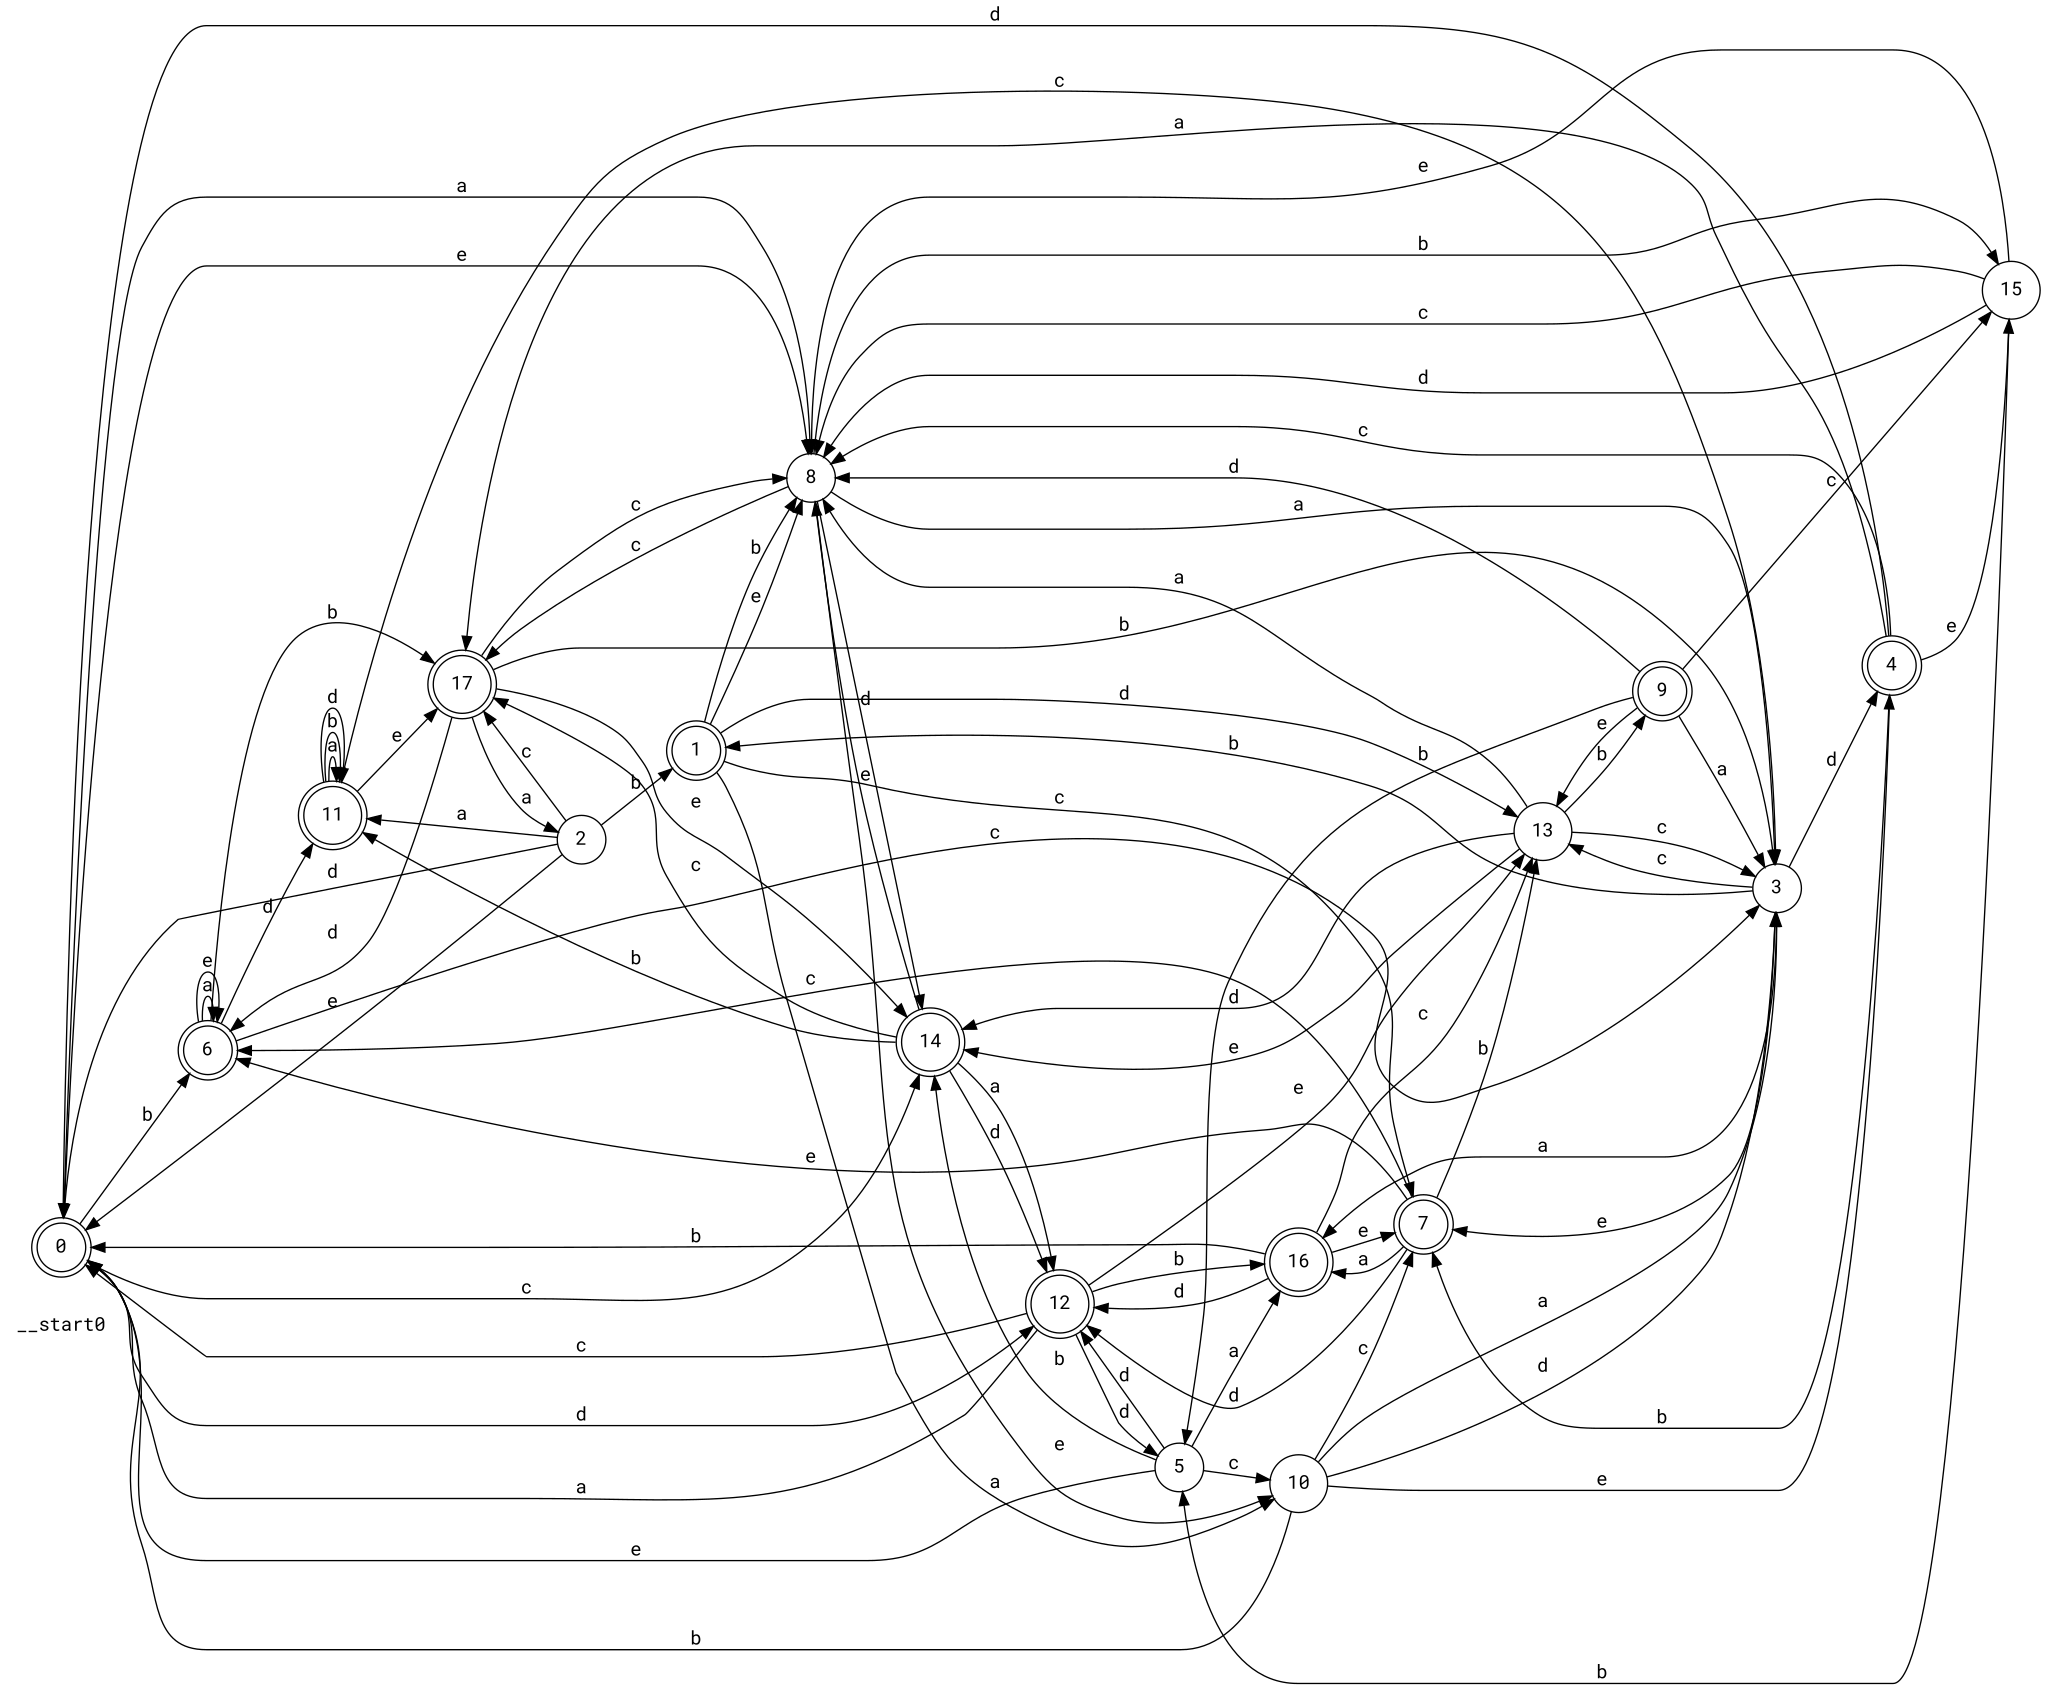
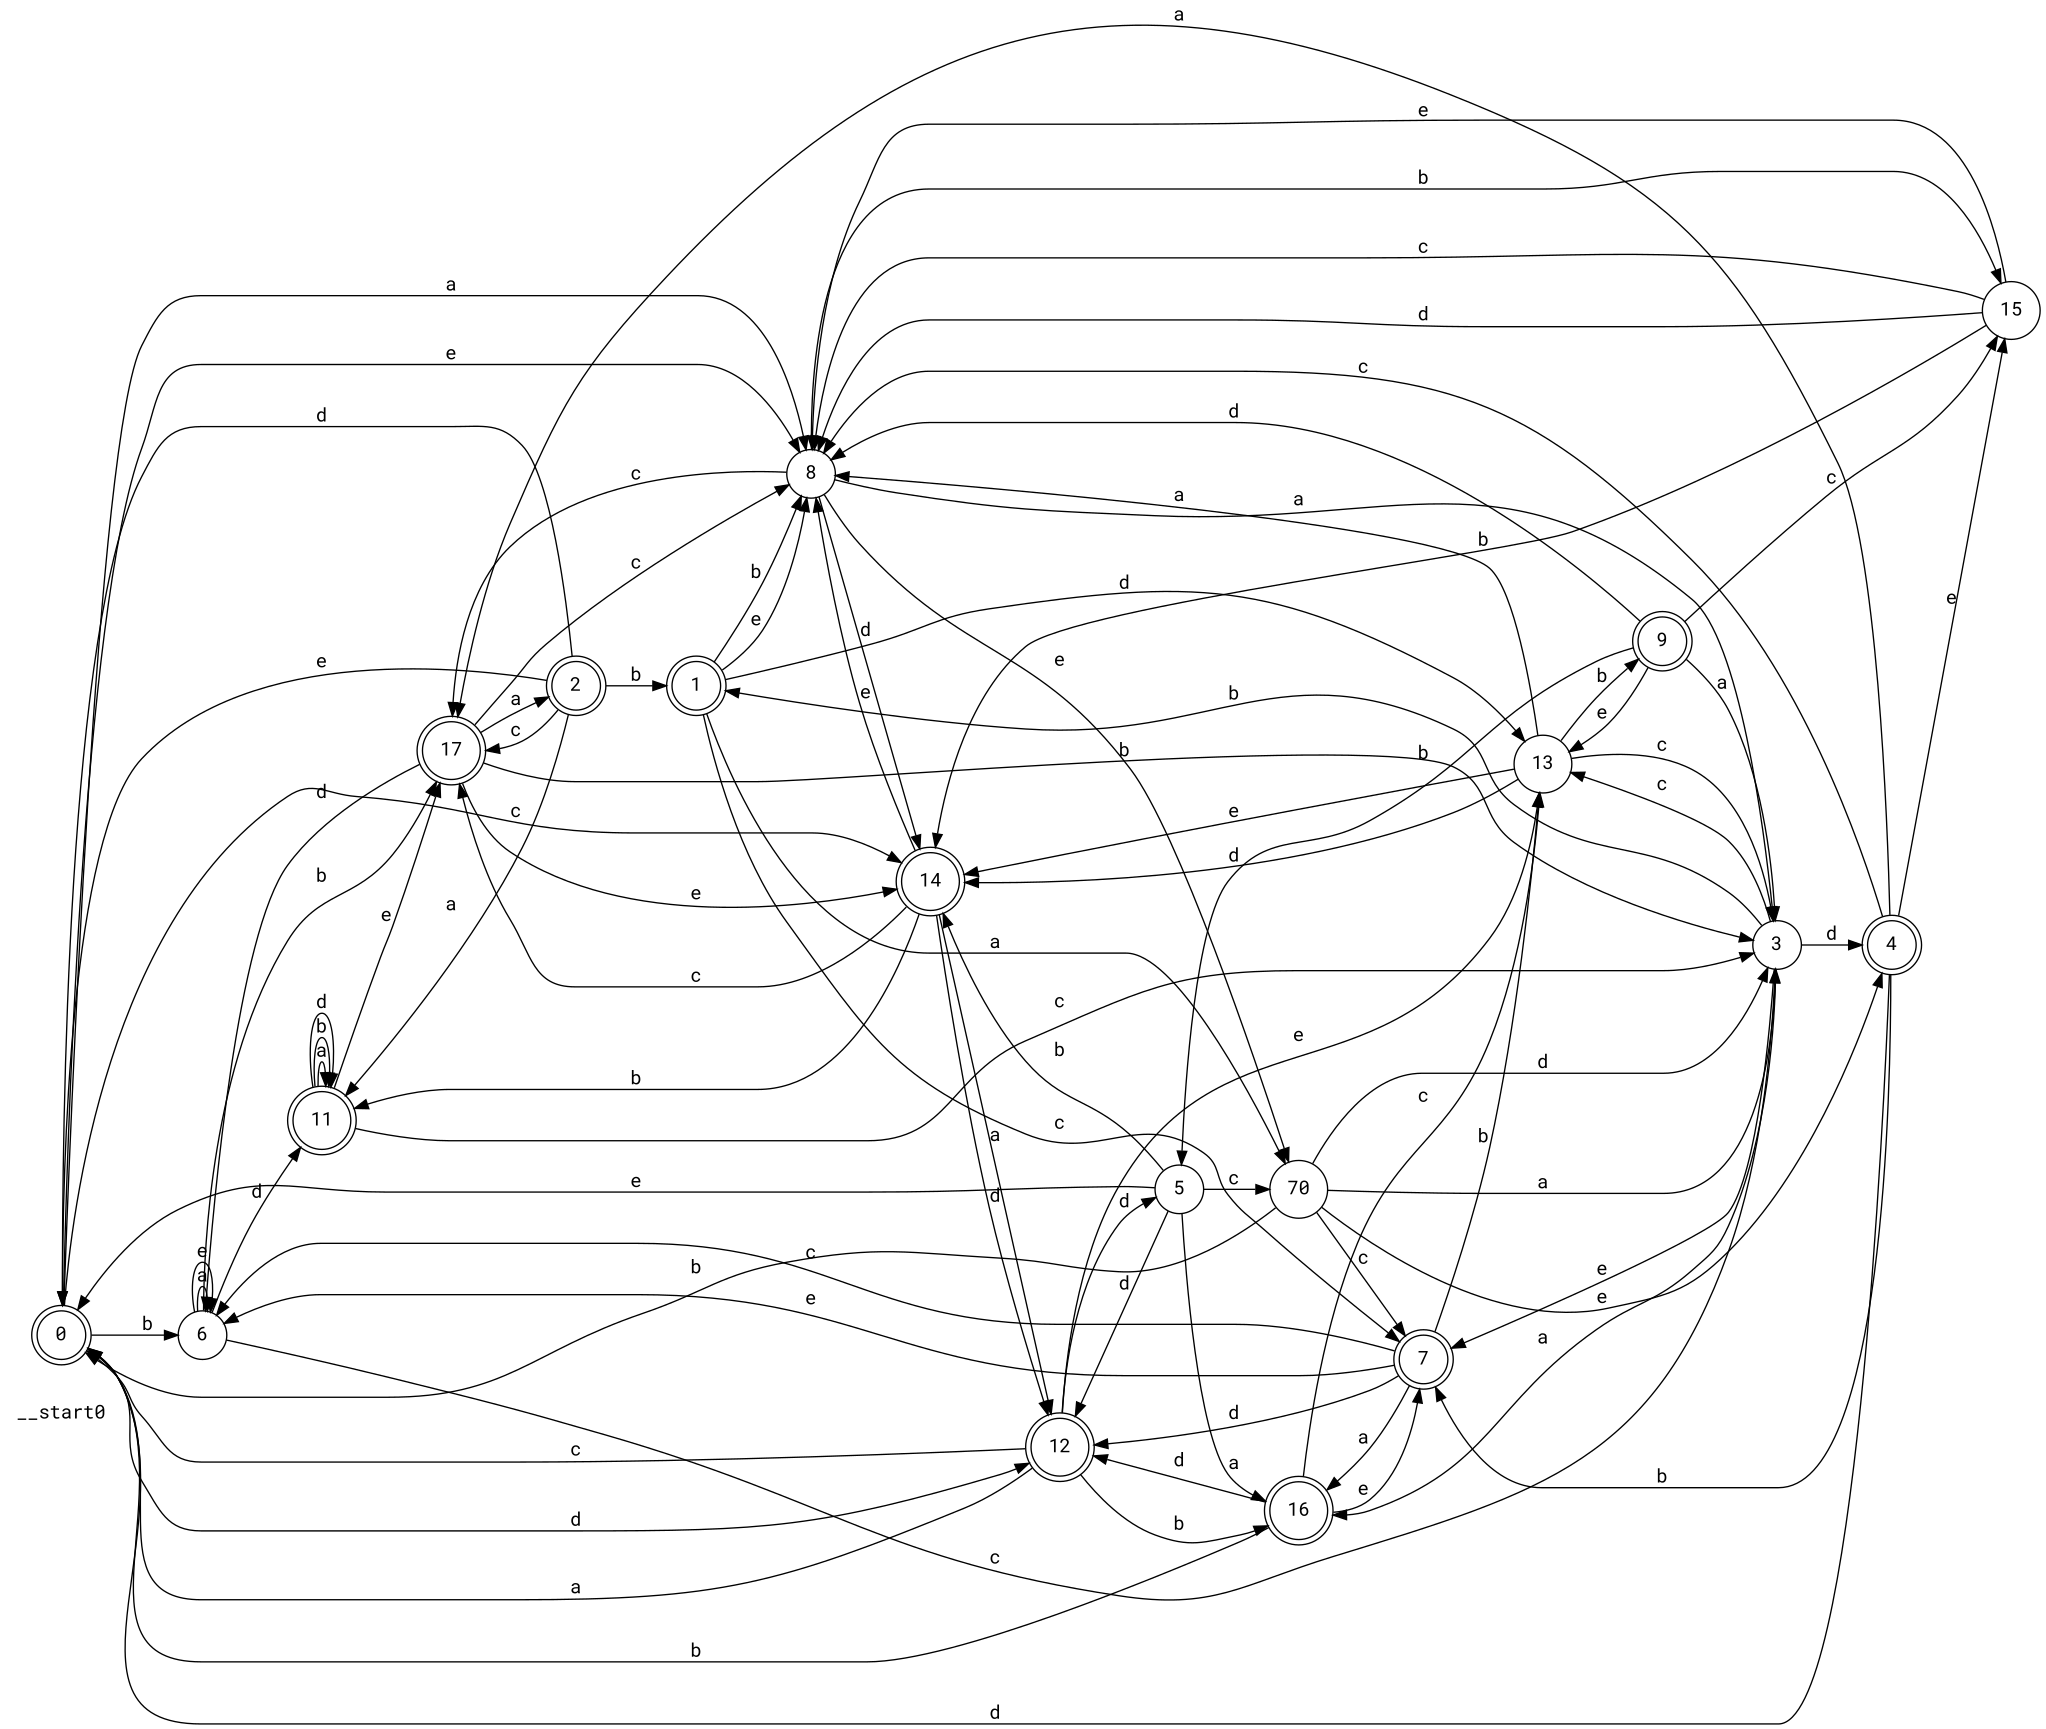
  digraph {
    fontname="Roboto Mono"
    rankdir=LR
    node [fontname="Roboto Mono" shape=doublecircle color=black fillcolor=white style="rounded,filled"]
    edge [fontname="Roboto Mono"]
    __start0 [shape=none color="" fillcolor="" style=""]
    n2 [label=0]
-   n3 [label=6]
+   n3 [label=6 shape=circle]
    n4 [label=8 shape=circle style=filled]
    n5 [label=12]
    n6 [label=14]
    n7 [label=11]
    n8 [label=17]
    n9 [label=3 shape=circle style=filled]
-   n10 [label=10 shape=circle style=filled]
+   n10 [label=70 shape=circle style=filled]
    n11 [label=15 shape=circle style=filled]
    n12 [label=13 shape=circle style=filled]
    n13 [label=16]
    n14 [label=5 shape=circle style=filled]
    n15 [label=1]
    n16 [label=7]
    n17 [label=4]
    n18 [label=9]
-   n19 [label=2 shape=circle style=filled]
+   n19 [label=2 style=filled]
    n2 -> n3 [label=b]
    n2 -> n4 [label=a]
    n2 -> n4 [label=e]
    n2 -> n5 [label=d]
    n2 -> n6 [label=c]
    n3 -> n3 [label=a]
    n3 -> n3 [label=e]
    n3 -> n7 [label=d]
    n3 -> n8 [label=b]
    n3 -> n9 [label=c]
    n4 -> n6 [label=d]
    n4 -> n8 [label=c]
    n4 -> n9 [label=a]
    n4 -> n10 [label=e]
    n4 -> n11 [label=b]
    n5 -> n2 [label=a]
    n5 -> n2 [label=c]
    n5 -> n12 [label=e]
    n5 -> n13 [label=b]
    n5 -> n14 [label=d]
    n6 -> n4 [label=e]
    n6 -> n5 [label=a]
    n6 -> n5 [label=d]
    n6 -> n7 [label=b]
    n6 -> n8 [label=c]
    n7 -> n7 [label=a]
    n7 -> n7 [label=b]
    n7 -> n7 [label=d]
    n7 -> n8 [label=e]
    n7 -> n9 [label=c]
    n8 -> n3 [label=d]
    n8 -> n4 [label=c]
    n8 -> n6 [label=e]
    n8 -> n9 [label=b]
    n8 -> n19 [label=a]
    n9 -> n12 [label=c]
    n9 -> n13 [label=a]
    n9 -> n15 [label=b]
    n9 -> n16 [label=e]
    n9 -> n17 [label=d]
    n10 -> n2 [label=b]
    n10 -> n9 [label=a]
    n10 -> n9 [label=d]
    n10 -> n16 [label=c]
    n10 -> n17 [label=e]
    n11 -> n4 [label=c]
    n11 -> n4 [label=d]
    n11 -> n4 [label=e]
-   n11 -> n14 [label=b]
+   n11 -> n6 [label=b]
    n12 -> n4 [label=a]
    n12 -> n6 [label=d]
    n12 -> n6 [label=e]
    n12 -> n9 [label=c]
    n12 -> n18 [label=b]
    n13 -> n2 [label=b]
    n13 -> n5 [label=d]
    n13 -> n12 [label=c]
    n13 -> n16 [label=e]
    n14 -> n2 [label=e]
    n14 -> n5 [label=d]
    n14 -> n6 [label=b]
    n14 -> n10 [label=c]
    n14 -> n13 [label=a]
    n15 -> n4 [label=b]
    n15 -> n4 [label=e]
    n15 -> n10 [label=a]
    n15 -> n12 [label=d]
    n15 -> n16 [label=c]
    n16 -> n3 [label=c]
    n16 -> n3 [label=e]
    n16 -> n5 [label=d]
    n16 -> n12 [label=b]
    n16 -> n13 [label=a]
    n17 -> n2 [label=d]
    n17 -> n4 [label=c]
    n17 -> n8 [label=a]
    n17 -> n11 [label=e]
    n17 -> n16 [label=b]
    n18 -> n4 [label=d]
    n18 -> n9 [label=a]
    n18 -> n11 [label=c]
    n18 -> n12 [label=e]
    n18 -> n14 [label=b]
    n19 -> n2 [label=d]
    n19 -> n2 [label=e]
    n19 -> n7 [label=a]
    n19 -> n8 [label=c]
    n19 -> n15 [label=b]
  }
